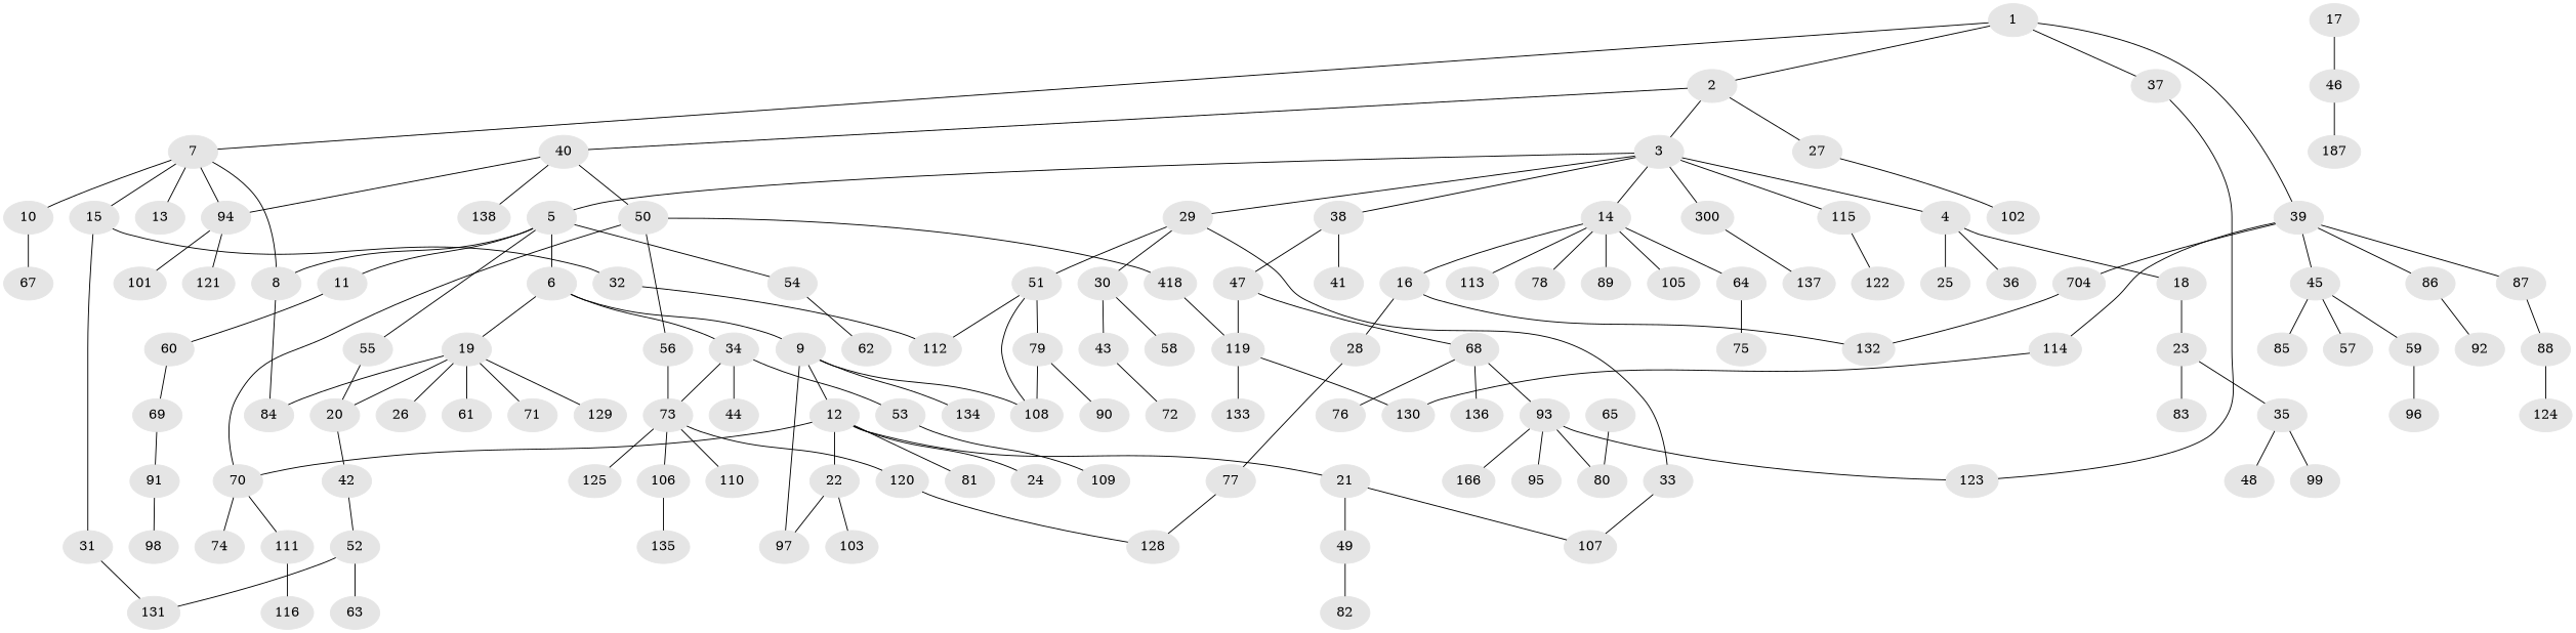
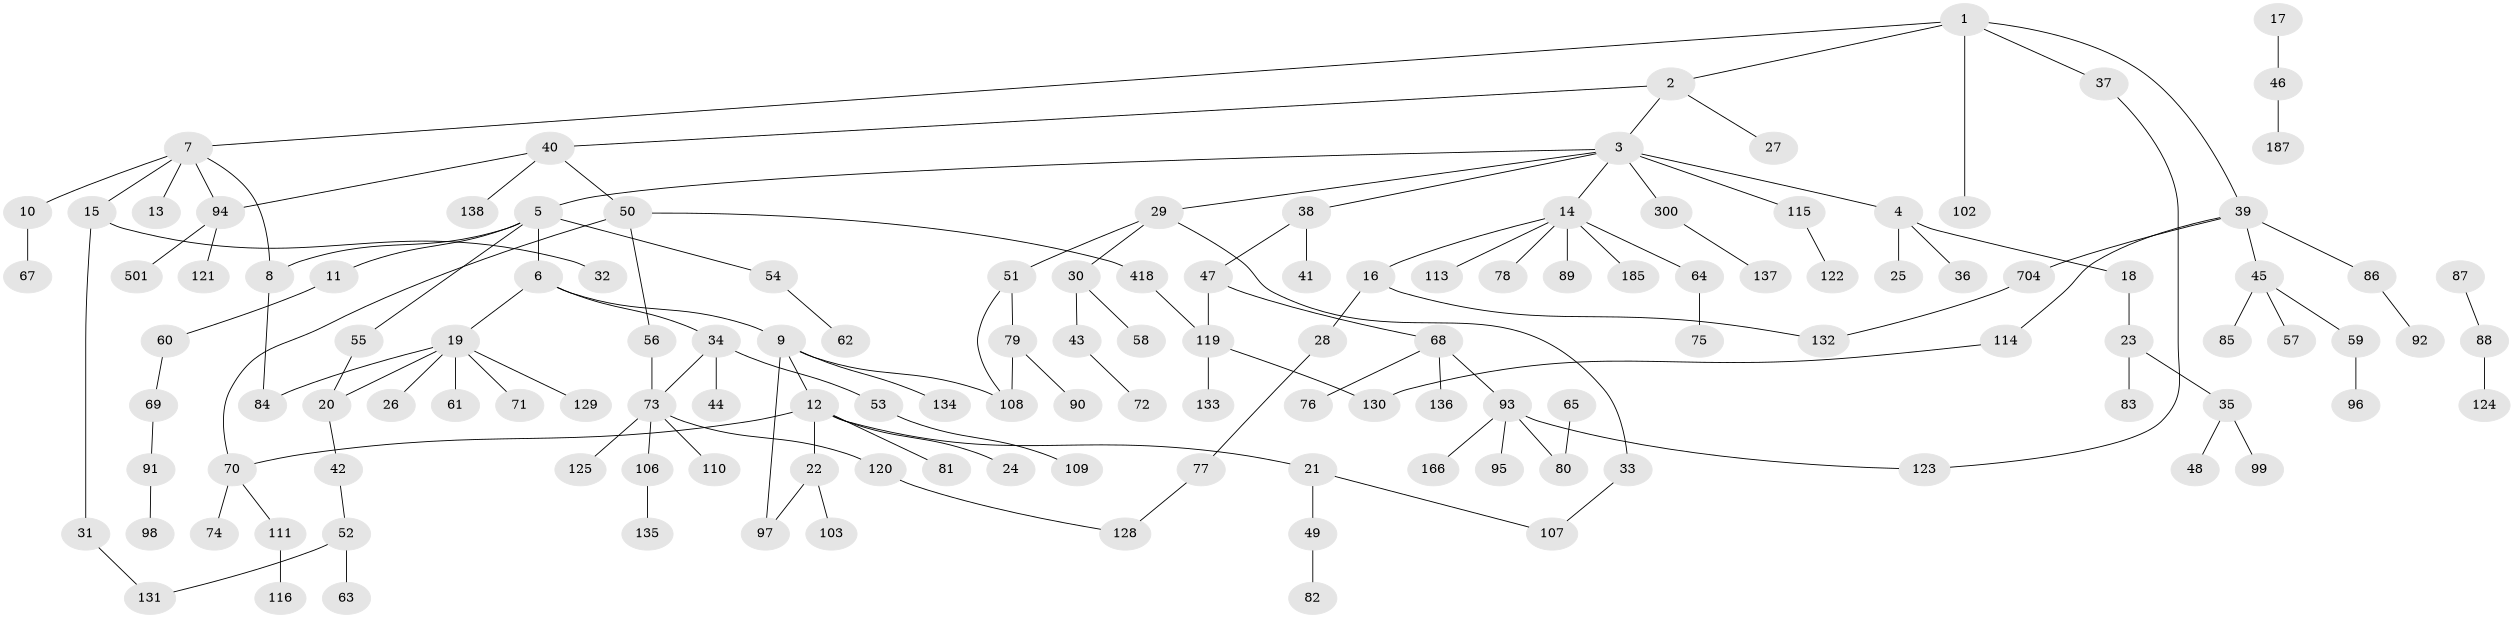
  graph {
    node [color=gray90 style=filled]
    1
    2
    7
    37
    39
    102
    3
    27
    40
    8
    10
    13
    15
    94
    123
    45
    86
    87
    n19 [label=704]
    114
    4
    5
    14
    29
    38
    n26 [label=300]
    115
    50
    138
    18
    25
    36
    6
    11
    54
    55
    16
    64
    78
    89
-   105
+   105 [label=185]
    113
    30
    33
    51
    41
    47
    137
    122
    23
    9
    19
    34
    60
    17
    46
    62
    20
    12
    97
    108
    134
    84
    26
    61
    71
    129
    44
    53
    73
    67
    31
    32
-   101
+   101 [label=501]
    121
    21
    22
    24
    70
    81
    69
    49
    107
    103
    74
    111
    28
    132
    75
    131
-   112
    77
    n93 [label=187]
    35
    83
    42
    52
    82
    48
    99
    128
    43
    58
    79
    72
    109
    106
    110
    120
    125
    68
    119
    57
    59
    85
    92
    88
    130
    56
    n120 [label=418]
    63
    96
    76
    93
    136
    133
    90
    65
    80
    91
    95
    n132 [label=166]
    98
    116
    135
    124
    1 -- 2
    1 -- 7
    1 -- 37
    1 -- 39
-   27 -- 102
+   1 -- 102
    2 -- 3
    2 -- 27
    2 -- 40
    7 -- 8
    7 -- 10
    7 -- 13
    7 -- 15
    7 -- 94
    37 -- 123
    39 -- 45
    39 -- 86
-   39 -- 87
    39 -- n19
    39 -- 114
    3 -- 4
    3 -- 5
    3 -- 14
    3 -- 29
    3 -- 38
    3 -- n26
    3 -- 115
    40 -- 94
    40 -- 50
    40 -- 138
    8 -- 84
    10 -- 67
    15 -- 31
    15 -- 32
    94 -- 101
    94 -- 121
    45 -- 57
    45 -- 59
    45 -- 85
    86 -- 92
    87 -- 88
    n19 -- 132
    114 -- 130
    4 -- 18
    4 -- 25
    4 -- 36
    5 -- 8
    5 -- 6
    5 -- 11
    5 -- 54
    5 -- 55
    14 -- 16
    14 -- 64
    14 -- 78
    14 -- 89
    14 -- 105
    14 -- 113
    29 -- 30
    29 -- 33
    29 -- 51
    38 -- 41
    38 -- 47
    n26 -- 137
    115 -- 122
    50 -- 70
    50 -- 56
    50 -- n120
    18 -- 23
    6 -- 9
    6 -- 19
    6 -- 34
    11 -- 60
    54 -- 62
    55 -- 20
    16 -- 28
    16 -- 132
    64 -- 75
    30 -- 43
    30 -- 58
    33 -- 107
    51 -- 108
-   51 -- 112
    51 -- 79
    47 -- 68
    47 -- 119
    23 -- 35
    23 -- 83
    9 -- 12
    9 -- 97
    9 -- 108
    9 -- 134
    19 -- 20
    19 -- 84
    19 -- 26
    19 -- 61
    19 -- 71
    19 -- 129
    34 -- 44
    34 -- 53
    34 -- 73
    60 -- 69
    17 -- 46
    46 -- n93
    20 -- 42
    12 -- 21
    12 -- 22
    12 -- 24
    12 -- 70
    12 -- 81
    53 -- 109
    73 -- 106
    73 -- 110
    73 -- 120
    73 -- 125
    31 -- 131
-   32 -- 112
    21 -- 49
    21 -- 107
    22 -- 97
    22 -- 103
    70 -- 74
    70 -- 111
    69 -- 91
    49 -- 82
    111 -- 116
    28 -- 77
    77 -- 128
    35 -- 48
    35 -- 99
    42 -- 52
    52 -- 131
    52 -- 63
    43 -- 72
    79 -- 108
    79 -- 90
    106 -- 135
    120 -- 128
    68 -- 76
    68 -- 93
    68 -- 136
    119 -- 130
    119 -- 133
    59 -- 96
    88 -- 124
    56 -- 73
    n120 -- 119
    93 -- 123
    93 -- 80
    93 -- 95
    93 -- n132
    65 -- 80
    91 -- 98
  }
